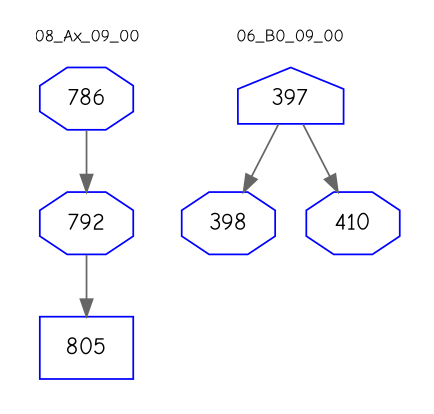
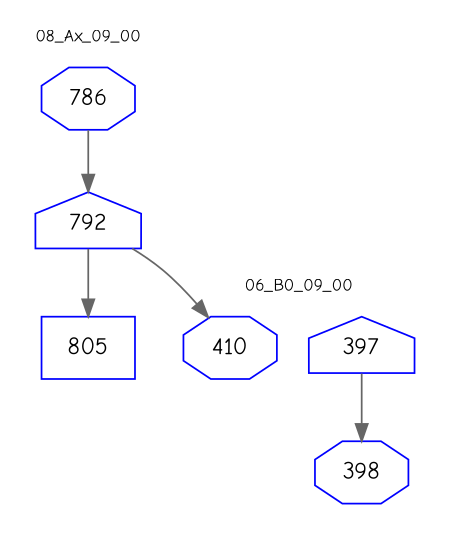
  digraph {
    fontname="Comic Neue"
    node [color=blue fontname="Comic Neue" shape=octagon]
    edge [color=gray40 fontname="Comic Neue"]
    n1 [label=786]
-   n2 [label=792]
+   n2 [label=792 shape=house]
    n3 [label=805 shape=box]
    n4 [label=397 shape=house]
    n5 [label=398]
    n6 [label=410]
    subgraph cluster_1 {
      color=white
      fontsize=10
      label="08_Ax_09_00"
      n1
      n2
      n3
    }
    subgraph cluster_2 {
      color=white
      fontsize=10
      label="06_B0_09_00"
      n4
      n5
      n6
    }
    n1 -> n2
    n2 -> n3
    n4 -> n5
-   n4 -> n6
+   n2 -> n6
  }
